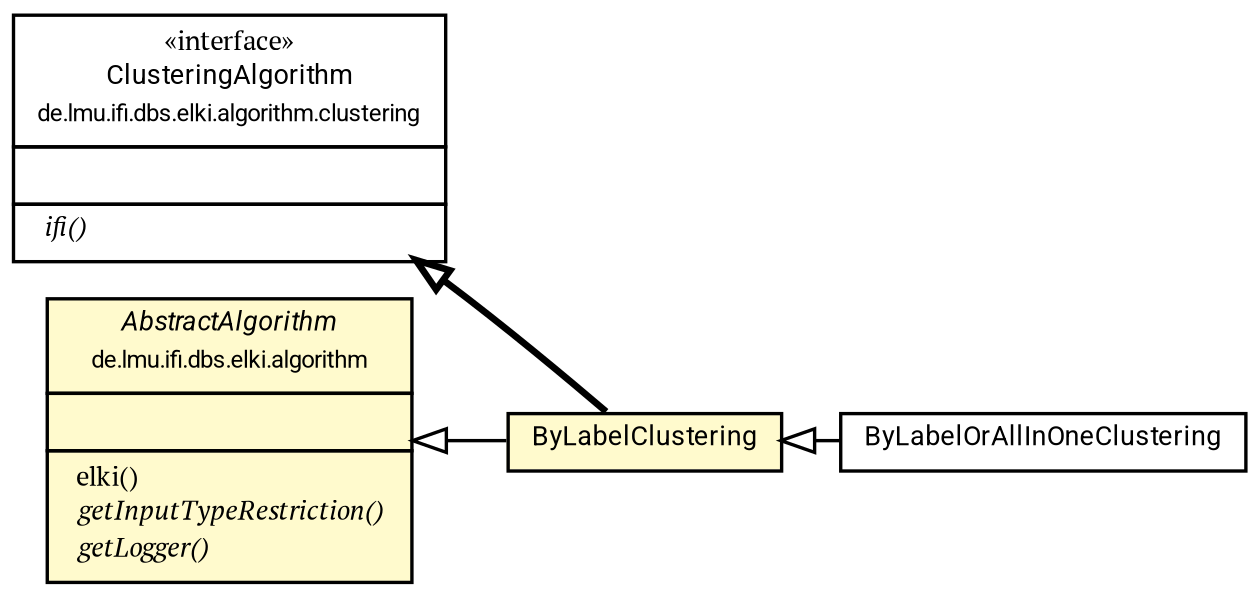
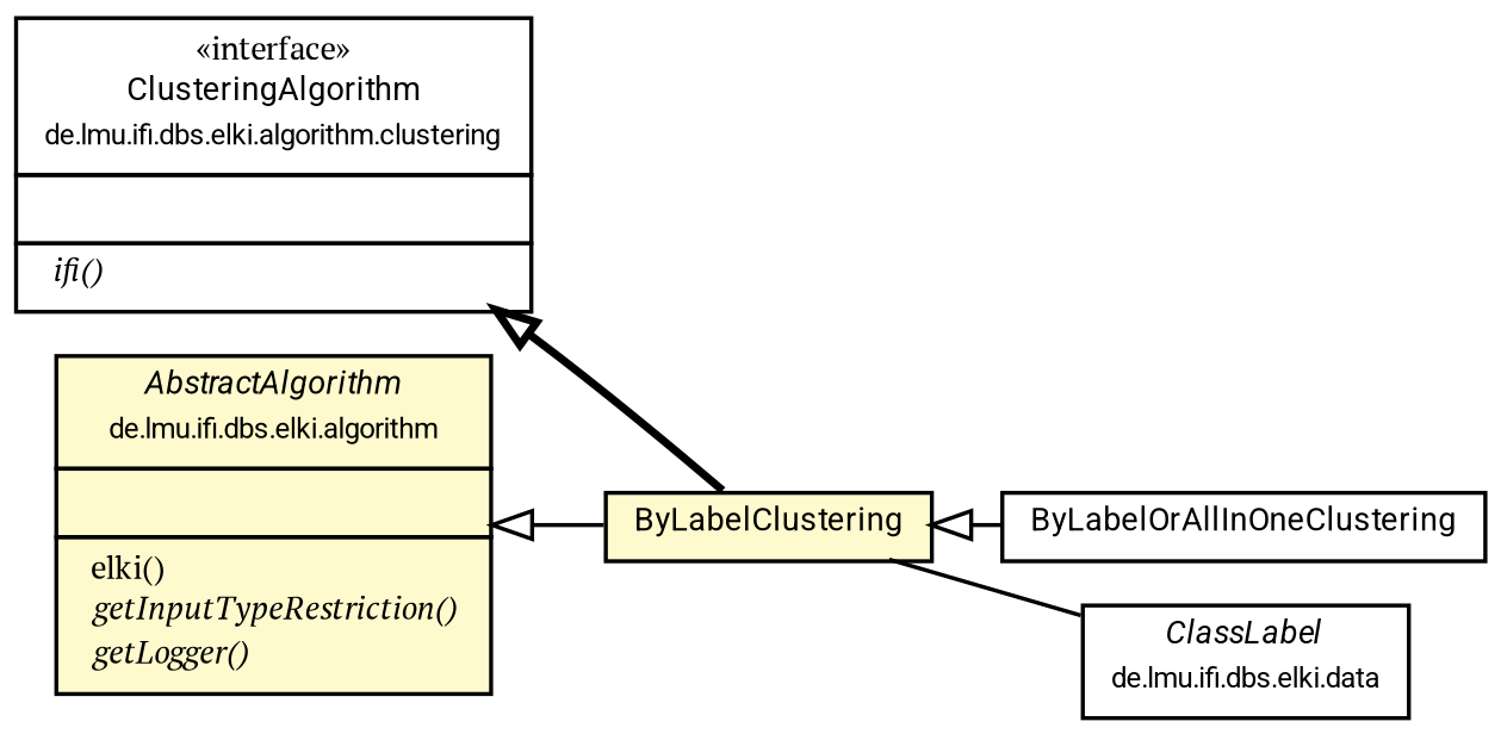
  digraph {
    fontname="PT Serif"
    nodesep=0.15
    rankdir=LR
    ranksep=0.25
    node [fontcolor=black fontname="PT Serif" fontsize=8 margin=0 shape=plaintext]
    edge [arrowtail=empty color=black dir=back fontname="PT Serif" fontsize=7 labelfontname=Roboto labelfontsize=7 style=solid weight=10]
    n1 [height=0 label=<<table title="de.lmu.ifi.dbs.elki.algorithm.clustering.trivial.ByLabelClustering" border="0" cellborder="1" cellspacing="0" cellpadding="2" bgcolor="lemonChiffon" href="ByLabelClustering.html" target="_parent"> 		<tr><td><table border="0" cellspacing="0" cellpadding="1"> 		<tr><td align="center" balign="center"> <font face="Roboto">ByLabelClustering</font> </td></tr> 		</table></td></tr> 		</table>> width=0]
    n2 [height=0 label=<<table title="de.lmu.ifi.dbs.elki.algorithm.clustering.trivial.ByLabelOrAllInOneClustering" border="0" cellborder="1" cellspacing="0" cellpadding="2" href="ByLabelOrAllInOneClustering.html" target="_parent"> 		<tr><td><table border="0" cellspacing="0" cellpadding="1"> 		<tr><td align="center" balign="center"> <font face="Roboto">ByLabelOrAllInOneClustering</font> </td></tr> 		</table></td></tr> 		</table>> width=0]
+   n3 [height=0 label=<<table title="de.lmu.ifi.dbs.elki.data.ClassLabel" border="0" cellborder="1" cellspacing="0" cellpadding="2" href="../../../data/ClassLabel.html" target="_parent"> 		<tr><td><table border="0" cellspacing="0" cellpadding="1"> 		<tr><td align="center" balign="center"> <font face="Roboto"><i>ClassLabel</i></font> </td></tr> 		<tr><td align="center" balign="center"> <font face="Roboto" point-size="7.0">de.lmu.ifi.dbs.elki.data</font> </td></tr> 		</table></td></tr> 		</table>> width=0]
    n4 [height=0 label=<<table title="de.lmu.ifi.dbs.elki.algorithm.clustering.ClusteringAlgorithm" border="0" cellborder="1" cellspacing="0" cellpadding="2" href="../ClusteringAlgorithm.html" target="_parent"> 		<tr><td><table border="0" cellspacing="0" cellpadding="1"> 		<tr><td align="center" balign="center"> &#171;interface&#187; </td></tr> 		<tr><td align="center" balign="center"> <font face="Roboto">ClusteringAlgorithm</font> </td></tr> 		<tr><td align="center" balign="center"> <font face="Roboto" point-size="7.0">de.lmu.ifi.dbs.elki.algorithm.clustering</font> </td></tr> 		</table></td></tr> 		<tr><td><table border="0" cellspacing="0" cellpadding="1"> 		<tr><td align="left" balign="left">  </td></tr> 		</table></td></tr> 		<tr><td><table border="0" cellspacing="0" cellpadding="1"> 		<tr><td align="left" balign="left"> <i> ifi()</i> </td></tr> 		</table></td></tr> 		</table>> width=0]
    n5 [height=0 label=<<table title="de.lmu.ifi.dbs.elki.algorithm.AbstractAlgorithm" border="0" cellborder="1" cellspacing="0" cellpadding="2" bgcolor="LemonChiffon" href="../../AbstractAlgorithm.html" target="_parent"> 		<tr><td><table border="0" cellspacing="0" cellpadding="1"> 		<tr><td align="center" balign="center"> <font face="Roboto"><i>AbstractAlgorithm</i></font> </td></tr> 		<tr><td align="center" balign="center"> <font face="Roboto" point-size="7.0">de.lmu.ifi.dbs.elki.algorithm</font> </td></tr> 		</table></td></tr> 		<tr><td><table border="0" cellspacing="0" cellpadding="1"> 		<tr><td align="left" balign="left">  </td></tr> 		</table></td></tr> 		<tr><td><table border="0" cellspacing="0" cellpadding="1"> 		<tr><td align="left" balign="left">  elki() </td></tr> 		<tr><td align="left" balign="left"> <i> getInputTypeRestriction()</i> </td></tr> 		<tr><td align="left" balign="left"> <i> getLogger()</i> </td></tr> 		</table></td></tr> 		</table>> width=0]
    n1 -> n2
+   n1 -> n3 [arrowhead=none weight=2 arrowtail="" dir=""]
    n4 -> n1 [style=bold weight=9]
    n5 -> n1
  }
